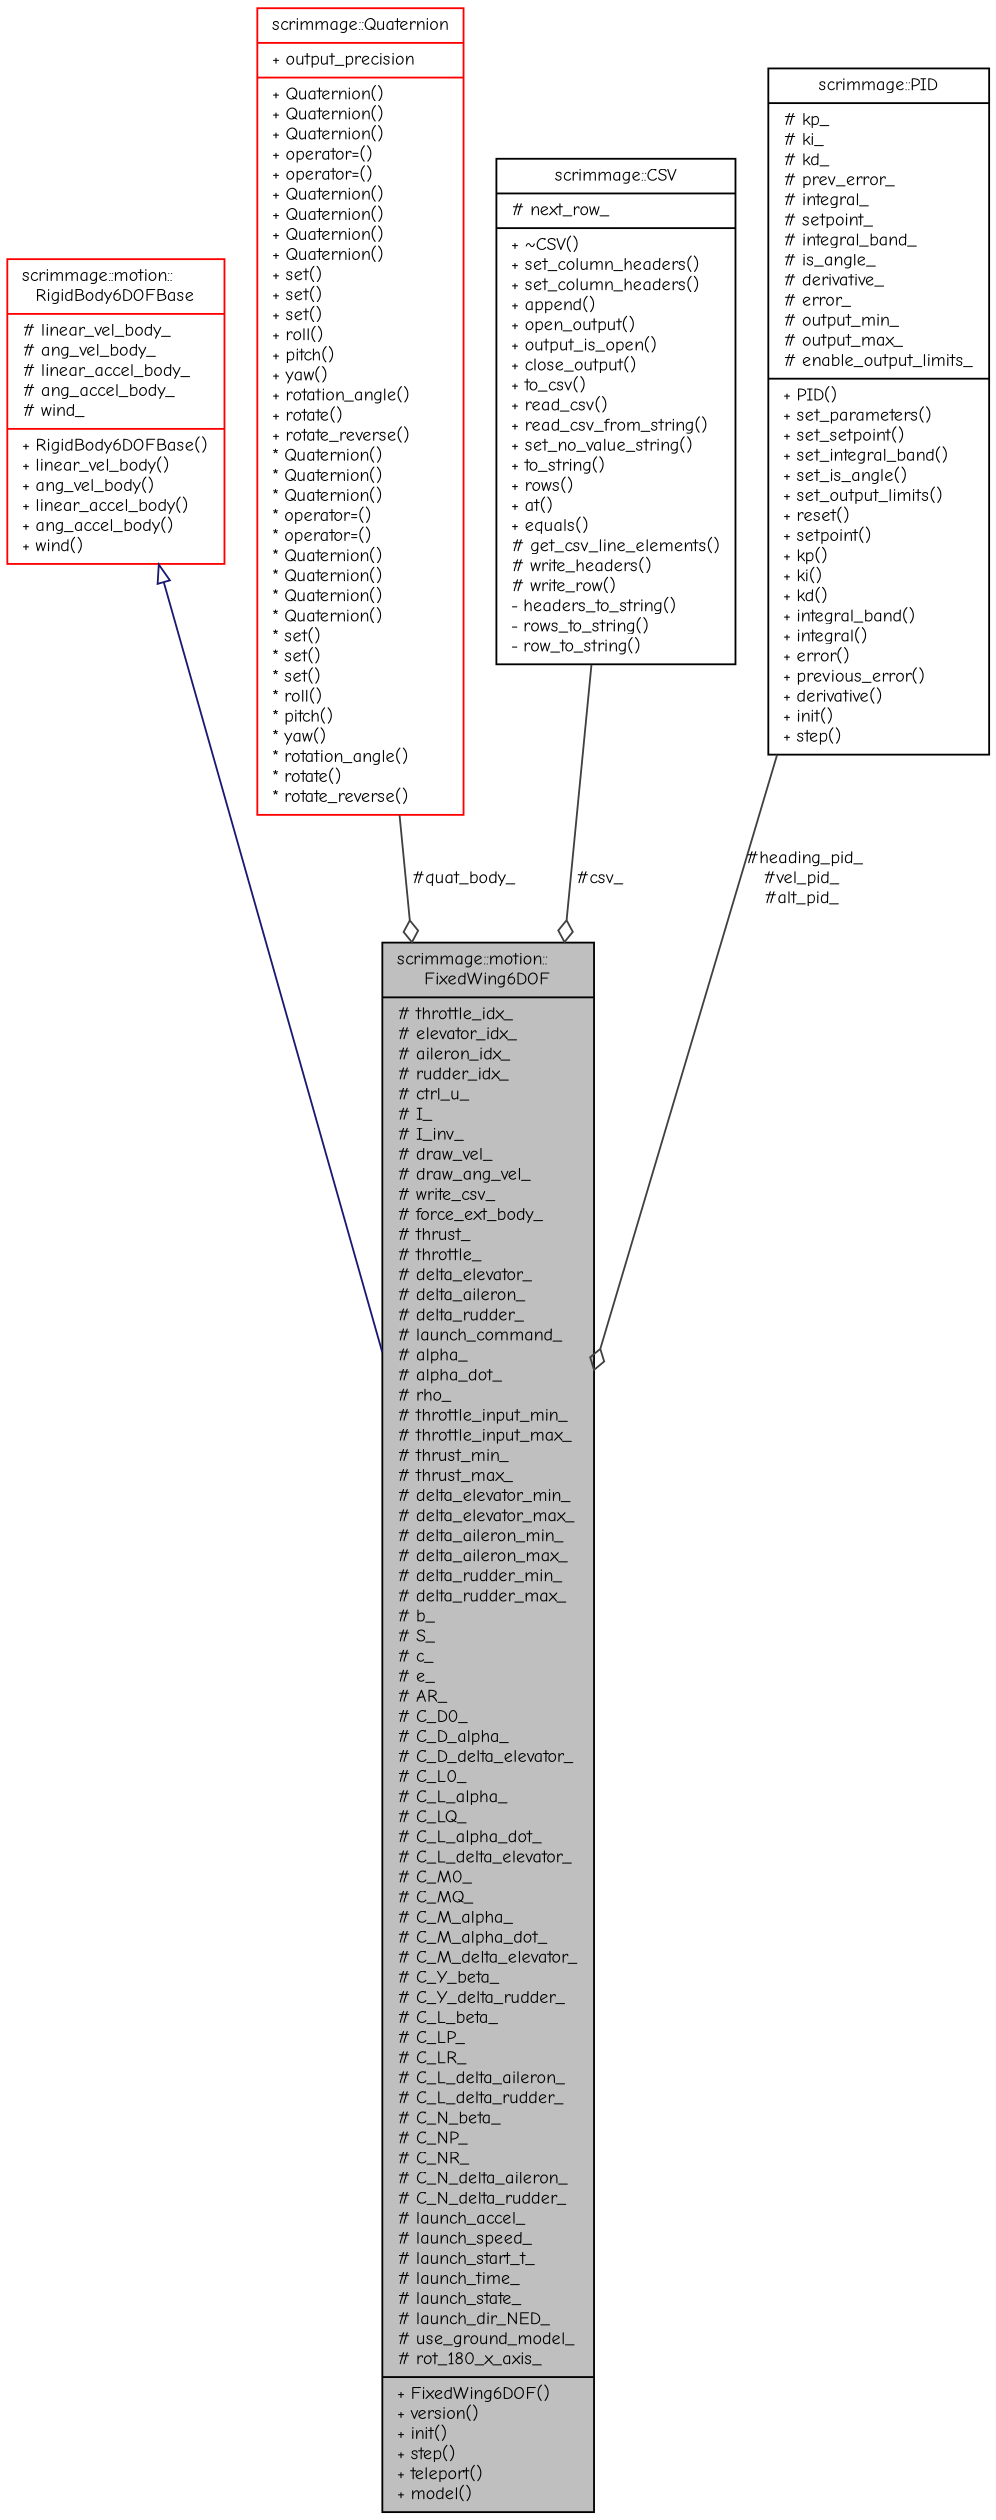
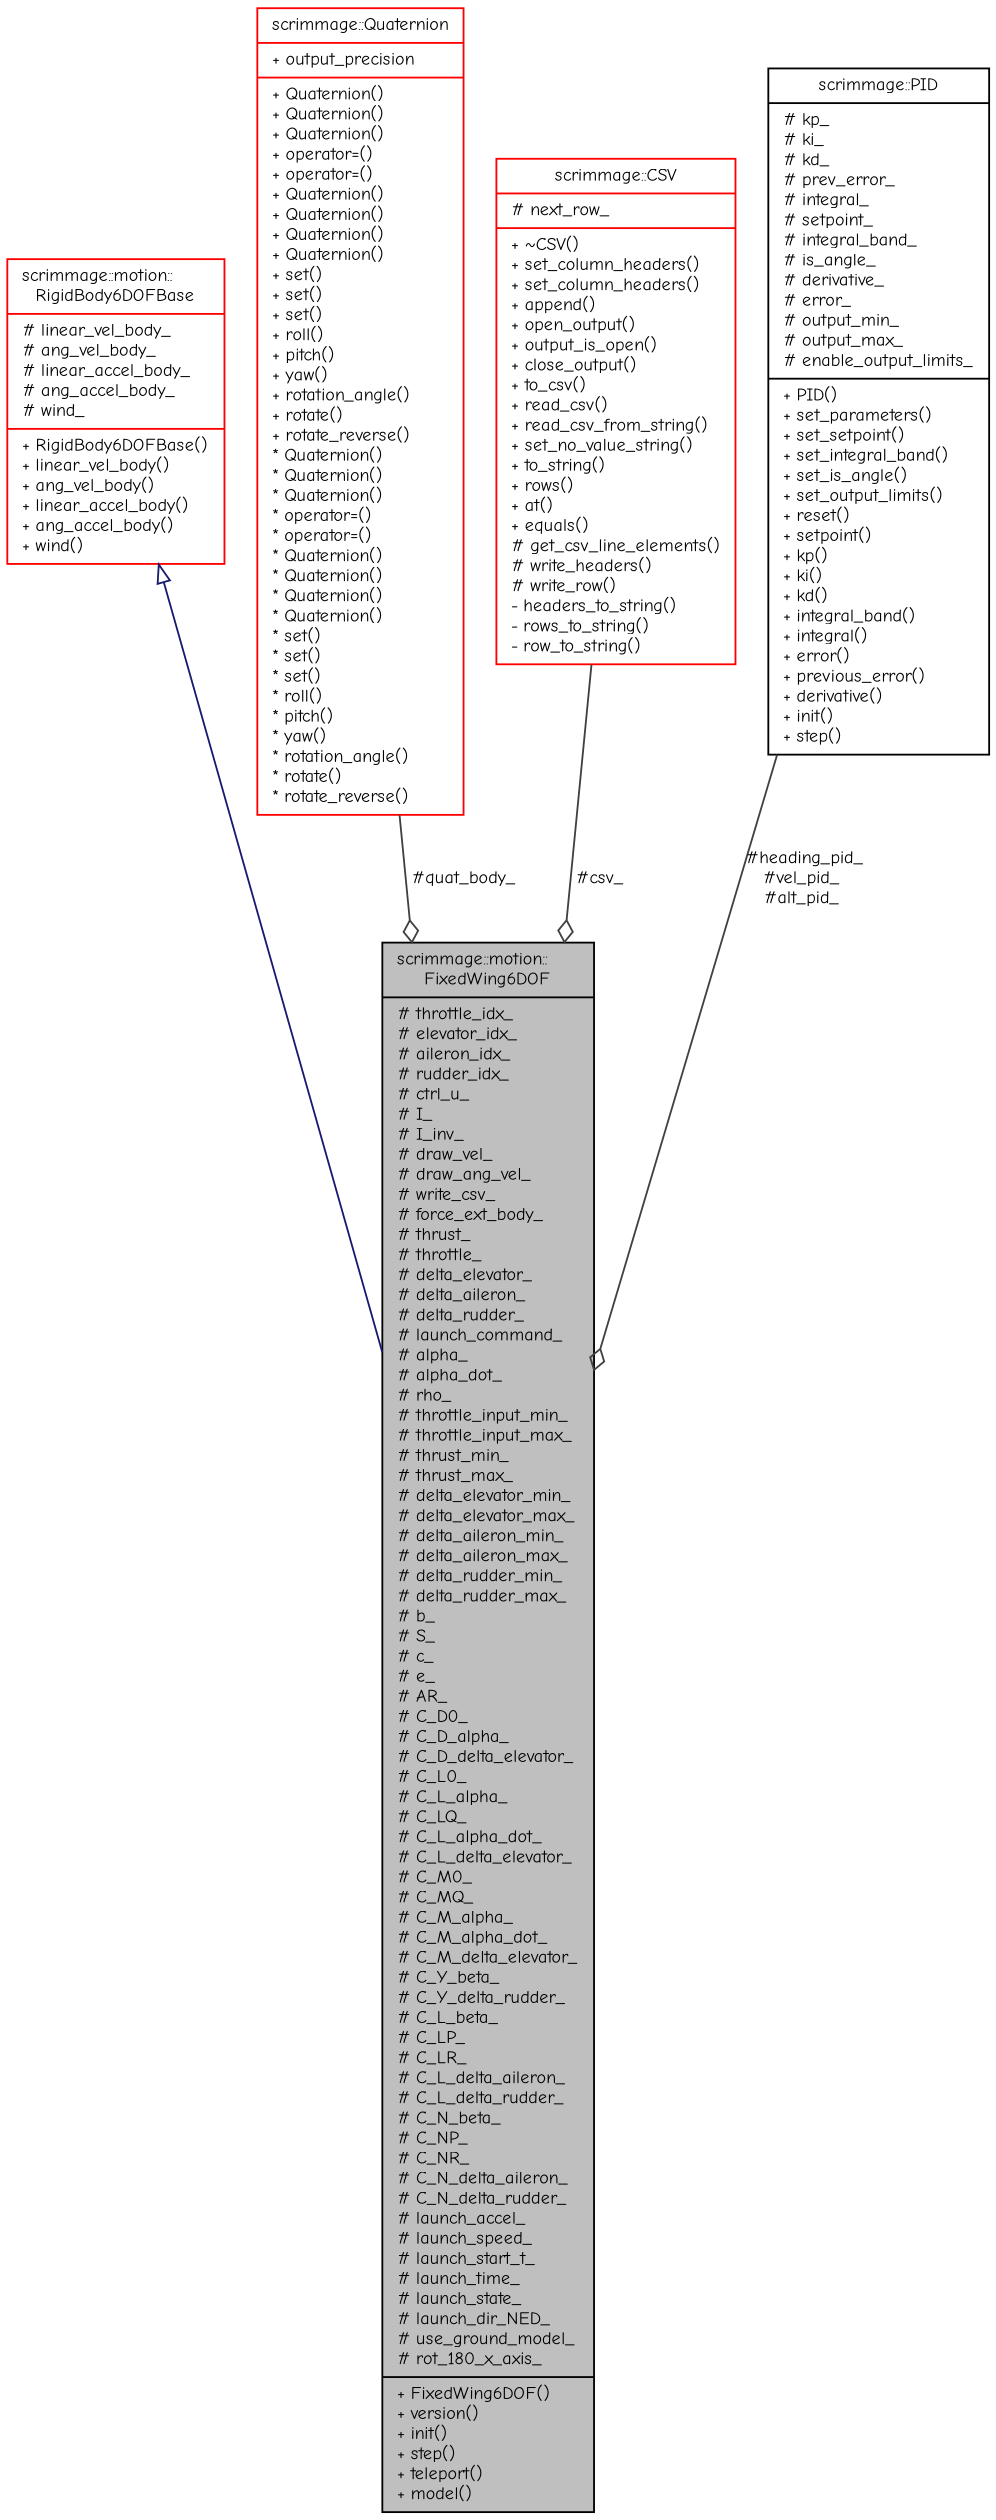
  digraph {
    fontname="Comic Neue"
    node [color=red fillcolor=white fontname="Comic Neue" fontsize=10 shape=record style=filled]
    edge [color=grey25 fontname="Comic Neue" fontsize=10 labelfontname=Helvetica labelfontsize=10 style=solid arrowhead=odiamond]
    n1 [color=black fillcolor=grey75 fontcolor=black height=0.2 label="{scrimmage::motion::\lFixedWing6DOF\n|# throttle_idx_\l# elevator_idx_\l# aileron_idx_\l# rudder_idx_\l# ctrl_u_\l# I_\l# I_inv_\l# draw_vel_\l# draw_ang_vel_\l# write_csv_\l# force_ext_body_\l# thrust_\l# throttle_\l# delta_elevator_\l# delta_aileron_\l# delta_rudder_\l# launch_command_\l# alpha_\l# alpha_dot_\l# rho_\l# throttle_input_min_\l# throttle_input_max_\l# thrust_min_\l# thrust_max_\l# delta_elevator_min_\l# delta_elevator_max_\l# delta_aileron_min_\l# delta_aileron_max_\l# delta_rudder_min_\l# delta_rudder_max_\l# b_\l# S_\l# c_\l# e_\l# AR_\l# C_D0_\l# C_D_alpha_\l# C_D_delta_elevator_\l# C_L0_\l# C_L_alpha_\l# C_LQ_\l# C_L_alpha_dot_\l# C_L_delta_elevator_\l# C_M0_\l# C_MQ_\l# C_M_alpha_\l# C_M_alpha_dot_\l# C_M_delta_elevator_\l# C_Y_beta_\l# C_Y_delta_rudder_\l# C_L_beta_\l# C_LP_\l# C_LR_\l# C_L_delta_aileron_\l# C_L_delta_rudder_\l# C_N_beta_\l# C_NP_\l# C_NR_\l# C_N_delta_aileron_\l# C_N_delta_rudder_\l# launch_accel_\l# launch_speed_\l# launch_start_t_\l# launch_time_\l# launch_state_\l# launch_dir_NED_\l# use_ground_model_\l# rot_180_x_axis_\l|+ FixedWing6DOF()\l+ version()\l+ init()\l+ step()\l+ teleport()\l+ model()\l}" width=0.4]
    n2 [height=0.2 label="{scrimmage::motion::\lRigidBody6DOFBase\n|# linear_vel_body_\l# ang_vel_body_\l# linear_accel_body_\l# ang_accel_body_\l# wind_\l|+ RigidBody6DOFBase()\l+ linear_vel_body()\l+ ang_vel_body()\l+ linear_accel_body()\l+ ang_accel_body()\l+ wind()\l}" width=0.4]
    n3 [height=0.2 label="{scrimmage::Quaternion\n|+ output_precision\l|+ Quaternion()\l+ Quaternion()\l+ Quaternion()\l+ operator=()\l+ operator=()\l+ Quaternion()\l+ Quaternion()\l+ Quaternion()\l+ Quaternion()\l+ set()\l+ set()\l+ set()\l+ roll()\l+ pitch()\l+ yaw()\l+ rotation_angle()\l+ rotate()\l+ rotate_reverse()\l* Quaternion()\l* Quaternion()\l* Quaternion()\l* operator=()\l* operator=()\l* Quaternion()\l* Quaternion()\l* Quaternion()\l* Quaternion()\l* set()\l* set()\l* set()\l* roll()\l* pitch()\l* yaw()\l* rotation_angle()\l* rotate()\l* rotate_reverse()\l}" width=0.4]
-   n4 [color=black height=0.2 label="{scrimmage::CSV\n|# next_row_\l|+ ~CSV()\l+ set_column_headers()\l+ set_column_headers()\l+ append()\l+ open_output()\l+ output_is_open()\l+ close_output()\l+ to_csv()\l+ read_csv()\l+ read_csv_from_string()\l+ set_no_value_string()\l+ to_string()\l+ rows()\l+ at()\l+ equals()\l# get_csv_line_elements()\l# write_headers()\l# write_row()\l- headers_to_string()\l- rows_to_string()\l- row_to_string()\l}" width=0.4]
+   n4 [height=0.2 label="{scrimmage::CSV\n|# next_row_\l|+ ~CSV()\l+ set_column_headers()\l+ set_column_headers()\l+ append()\l+ open_output()\l+ output_is_open()\l+ close_output()\l+ to_csv()\l+ read_csv()\l+ read_csv_from_string()\l+ set_no_value_string()\l+ to_string()\l+ rows()\l+ at()\l+ equals()\l# get_csv_line_elements()\l# write_headers()\l# write_row()\l- headers_to_string()\l- rows_to_string()\l- row_to_string()\l}" width=0.4]
    n5 [color=black height=0.2 label="{scrimmage::PID\n|# kp_\l# ki_\l# kd_\l# prev_error_\l# integral_\l# setpoint_\l# integral_band_\l# is_angle_\l# derivative_\l# error_\l# output_min_\l# output_max_\l# enable_output_limits_\l|+ PID()\l+ set_parameters()\l+ set_setpoint()\l+ set_integral_band()\l+ set_is_angle()\l+ set_output_limits()\l+ reset()\l+ setpoint()\l+ kp()\l+ ki()\l+ kd()\l+ integral_band()\l+ integral()\l+ error()\l+ previous_error()\l+ derivative()\l+ init()\l+ step()\l}" width=0.4]
    n2 -> n1 [arrowtail=onormal color=midnightblue dir=back arrowhead=""]
    n3 -> n1 [label=" #quat_body_"]
    n4 -> n1 [label=" #csv_"]
    n5 -> n1 [label=" #heading_pid_\n#vel_pid_\n#alt_pid_"]
  }
